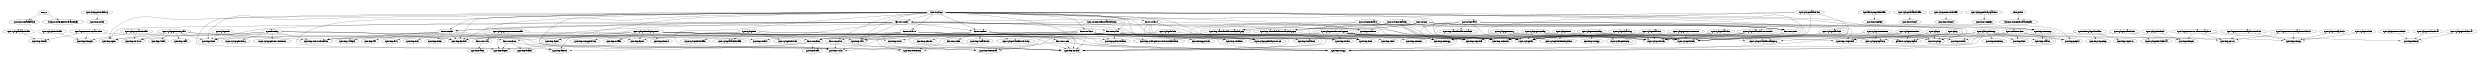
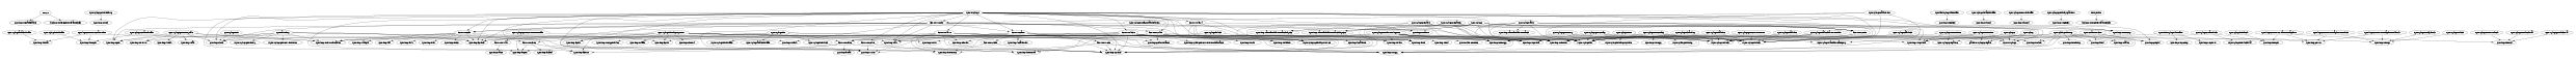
  digraph {
    n1 [label=entry0]
    n2 [label="sym.imp.__cxa_finalize"]
    n3 [label="loc.imp.__deregister_frame_info"]
    n4 [label="sym.zylog_print_debug"]
    n5 [label="sym.imp.printf"]
    n6 [label="sym.zylog_attach_buffer"]
    n7 [label="sym.imp.shmat"]
    n8 [label="sym.fini_zylog_identifier"]
    n9 [label="sym.imp.regfree"]
    n10 [label="sym.zylog_send_WTPlog2AC"]
    n11 [label="sym.imp.memcpy"]
    n12 [label="sym.imp.memset"]
    n13 [label="sym.imp.socket"]
    n14 [label="sym.imp.fprintf"]
    n15 [label="sym.imp.strcpy"]
-   n16 [label="sym.imp.connect"]
+   n16 [label="sym.socket.connect"]
    n17 [label="sym.imp.close"]
    n18 [label="sym.imp.vsnprintf"]
    n19 [label="sym.imp.snprintf"]
    n20 [label="sym.imp.strlen"]
    n21 [label="sym.imp.send"]
    n22 [label="sym.__zylog2"]
    n23 [label="rsym.zylog_init"]
    n24 [label="sym.imp.inet_ntop"]
    n25 [label="sym.imp.sprintf"]
    n26 [label="sym.imp.inet_ntoa"]
    n27 [label="rsym.zylog_dolock"]
    n28 [label="sym.imp.getpid"]
    n29 [label="sym.imp.fopen"]
    n30 [label="rsym.zylog_unlock"]
    n31 [label="sym.imp.fgets"]
    n32 [label="sym.imp.fclose"]
    n33 [label="fcn.00002cb0"]
    n34 [label="fcn.00004924"]
    n35 [label="rsym.zylog_getid_by_source"]
    n36 [label="sym.imp.memcmp"]
    n37 [label="sym.imp.open"]
    n38 [label="fcn.00002498"]
    n39 [label="fcn.000022b8"]
    n40 [label="fcn.00002ae8"]
    n41 [label="sym.imp.rename"]
    n42 [label="sym.imp.stat"]
    n43 [label="fcn.000026f8"]
    n44 [label="fcn.00004b18"]
    n45 [label="fcn.00004e30"]
    n46 [label="sym.imp.write"]
    n47 [label="sym.imp.unlink"]
    n48 [label="sym.imp.time"]
    n49 [label="sym.imp.strstr"]
    n50 [label="sym.imp.gethostname"]
    n51 [label="sym.imp.localtime"]
    n52 [label="sym.imp.strftime"]
    n53 [label="rsym.zylog_transfer_category"]
    n54 [label="fcn.000023e8"]
    n55 [label="fcn.0000168c"]
    n56 [label="sym.imp.localtime_r"]
-   n57 [label="rsym.zylog_transfer_severity"]
    n58 [label="sym.imp.__errno_location"]
    n59 [label="fcn.0000238c"]
    n60 [label="sym.imp.fputs"]
    n61 [label="sym.imp.kill"]
    n62 [label="sym.imp.fork"]
    n63 [label="sym.imp.execv"]
    n64 [label="sym.imp.exit"]
    n65 [label="sym.imp.waitpid"]
    n66 [label="fcn.0000293c"]
    n67 [label="sym.imp.ctime_r"]
    n68 [label="sym.imp.zykit_get_current_model_name"]
-   n69 [label="sym.memcpy.strchr"]
+   n69 [label="sym.imp.strchr"]
    n70 [label="sym.imp.fscanf"]
    n71 [label="sym.imp.fread"]
    n72 [label="sym.zylog_mail_dec"]
    n73 [label="sym.zylog_get_entry_file"]
    n74 [label="sym.imp.strerror"]
    n75 [label="sym.imp.lseek"]
    n76 [label="sym.imp.read"]
    n77 [label="sym.zylog_create_buffer"]
    n78 [label="sym.imp.shmget"]
    n79 [label="sym.zylog_clear_log"]
    n80 [label="sym.log_counter_semaphore_dolock"]
    n81 [label="sym.imp.semop"]
    n82 [label="sym.imp.perror"]
    n83 [label="sym.zylog_mail_clear_event_bit"]
    n84 [label="sym.zylog_get_config"]
    n85 [label="sym.log_counter_create_semaphore"]
    n86 [label="sym.imp.semget"]
    n87 [label="sym.imp.semctl"]
    n88 [label="sym.zylog_valist"]
    n89 [label="fcn.00002890"]
    n90 [label="sym.imp.uam_find_first_match"]
    n91 [label="rsym.__zylog2"]
    n92 [label="sym.zylog_extension"]
    n93 [label="pattern.zylog_prepare"]
    n94 [label="sym.create_socket"]
    n95 [label="sym.imp.bind"]
    n96 [label="sym.imp.malloc"]
    n97 [label="sym.save_log"]
    n98 [label="rsym.zylog_get_current_num"]
    n99 [label="rsym.zylog_get_entry"]
    n100 [label="sym.zylog_create_lock"]
    n101 [label="rsym.zylog_set_lock_val"]
    n102 [label="sym.zylog6"]
    n103 [label="rsym.zylog_prepare6"]
    n104 [label="sym.zyklog_nl_msg"]
    n105 [label="sym.imp.sendmsg"]
    n106 [label="sym.zylog_init_buffer"]
    n107 [label="sym.zylog_detach_buffer"]
    n108 [label="sym.imp.shmdt"]
    n109 [label="sym.zylog_mail_inc"]
    n110 [label="sym.zylog_get_entry"]
    n111 [label="sym.zylog_remove_lock"]
    n112 [label="sym.zylog_prepare"]
    n113 [label="sym.imp.uam_find_first_match_by_ip"]
    n114 [label="sym.zylog_call_lock"]
    n115 [label="sym.zylog_remove_buffer"]
    n116 [label="sym.imp.shmctl"]
    n117 [label="sym.zylog_init_lock"]
    n118 [label="sym.zylog_reset"]
-   n119 [label="rsym.zylog_init_time_system"]
+   n119 [label="rsym.zylog_init_log_system"]
    n120 [label="sym.zylog_set_lock_val"]
    n121 [label="sym.zylog_set_config"]
    n122 [label="rsym.zyklog_nl_msg"]
    n123 [label="sym.imp.strncpy"]
    n124 [label="sym.zylog_extension6"]
    n125 [label="sym.zylog_notify_lock"]
    n126 [label="sym.zylog_exit"]
    n127 [label="sym.log_counter_create_shm"]
    n128 [label="sym.zylog_getid_by_pattern"]
    n129 [label="sym.imp.regexec"]
    n130 [label="sym.zylog_get_lock_val"]
    n131 [label="sym.zylog_mail_event"]
    n132 [label="sym.zylog2"]
    n133 [label="sym.imp.uam_find_first_match_by_ip6"]
    n134 [label="sym.zylog_get_current_num_file"]
    n135 [label="fcn.000070a0"]
    n136 [label="sym.imp.raise"]
    n137 [label="sym.zylog_notify_mail_delivery"]
    n138 [label="sym.log_counter_semaphore_unlock"]
    n139 [label="sym.init_zylog_identifier"]
    n140 [label="sym.imp.regcomp"]
    n141 [label="sym.imp.regerror"]
    n142 [label="sym.zylog_init"]
    n143 [label="rsym.zylog_init_lock"]
    n144 [label="rsym.zylog_init_buffer"]
    n145 [label="rsym.zylog_attach_buffer"]
    n146 [label="sym.zylog_dolock"]
    n147 [label="sym.zylog"]
    n148 [label="sym.zylog_unlock"]
    n149 [label="sym.zylog_prepare6"]
    n150 [label="sym.zylog_get_current_num"]
    n151 [label="sym.zylog_init_log_system"]
    n152 [label="sym.imp.__ctype_b_loc"]
    n153 [label="sym.imp.mkfifo"]
    n154 [label="sym.imp.chmod"]
    n155 [label="entry.init0"]
    n156 [label="loc.imp.__register_frame_info"]
    n1 -> n2
    n1 -> n3
    n4 -> n5
    n6 -> n7
    n8 -> n9
    n10 -> n11
    n10 -> n12
    n10 -> n13
    n10 -> n14
    n10 -> n15
    n10 -> n16
    n10 -> n17
    n10 -> n18
    n10 -> n19
    n10 -> n20
    n10 -> n21
    n22 -> n11
    n22 -> n14
    n22 -> n17
    n22 -> n20
    n22 -> n23
    n22 -> n24
    n22 -> n25
    n22 -> n26
    n22 -> n27
    n22 -> n28
    n22 -> n29
    n22 -> n30
    n22 -> n31
    n22 -> n32
    n22 -> n33
    n22 -> n34
    n22 -> n35
    n22 -> n36
    n22 -> n37
    n22 -> n38
    n22 -> n39
    n22 -> n40
    n22 -> n41
    n22 -> n42
    n22 -> n43
    n22 -> n44
    n22 -> n45
    n22 -> n46
    n33 -> n14
    n33 -> n17
    n33 -> n25
    n33 -> n36
    n33 -> n37
    n33 -> n38
    n33 -> n40
    n33 -> n41
    n33 -> n42
    n33 -> n43
    n33 -> n46
    n33 -> n47
    n34 -> n11
    n34 -> n20
    n34 -> n25
    n34 -> n35
    n34 -> n36
    n38 -> n25
    n38 -> n46
    n38 -> n48
    n38 -> n49
    n38 -> n50
    n38 -> n51
    n38 -> n52
    n39 -> n25
    n39 -> n46
    n40 -> n25
    n40 -> n42
    n40 -> n46
    n40 -> n52
    n40 -> n53
    n40 -> n54
    n40 -> n55
    n40 -> n56
-   n40 -> n57
    n43 -> n14
    n43 -> n58
    n43 -> n59
    n43 -> n60
    n43 -> n61
    n43 -> n62
    n43 -> n63
    n43 -> n64
    n43 -> n65
    n44 -> n15
    n44 -> n24
    n44 -> n25
    n44 -> n26
    n44 -> n35
    n44 -> n42
    n44 -> n50
    n44 -> n66
-   n44 -> n39
+   n44 -> n67
    n45 -> n15
    n45 -> n24
    n45 -> n25
    n45 -> n26
    n45 -> n35
    n45 -> n42
    n45 -> n50
    n45 -> n66
    n45 -> n67
    n45 -> n68
    n45 -> n69
    n54 -> n24
    n54 -> n25
    n55 -> n15
    n55 -> n25
    n55 -> n26
    n59 -> n29
    n59 -> n32
    n59 -> n70
    n66 -> n25
    n66 -> n29
    n66 -> n32
    n66 -> n71
    n72 -> n23
    n72 -> n27
    n72 -> n30
    n73 -> n14
    n73 -> n17
    n73 -> n37
    n73 -> n58
    n73 -> n74
    n73 -> n75
    n73 -> n76
-   n77 -> n74
+   n77 -> n58
    n77 -> n78
    n79 -> n12
    n79 -> n23
    n79 -> n27
    n79 -> n30
    n80 -> n81
    n80 -> n82
    n83 -> n23
    n83 -> n27
    n83 -> n30
    n84 -> n11
    n84 -> n23
    n84 -> n27
    n84 -> n30
    n85 -> n82
    n85 -> n86
    n85 -> n87
    n88 -> n12
    n88 -> n18
    n88 -> n19
    n88 -> n23
    n88 -> n48
    n88 -> n89
    n88 -> n90
    n88 -> n91
    n89 -> n27
    n89 -> n30
    n92 -> n18
    n92 -> n19
    n92 -> n91
    n92 -> n93
    n94 -> n12
    n94 -> n13
    n94 -> n15
    n94 -> n28
    n94 -> n95
-   n36 -> n96
+   n94 -> n96
    n97 -> n14
    n97 -> n17
    n97 -> n37
    n97 -> n46
    n97 -> n47
    n97 -> n58
    n97 -> n74
    n97 -> n98
    n97 -> n99
    n100 -> n58
    n100 -> n86
    n100 -> n101
    n102 -> n18
    n102 -> n91
    n102 -> n103
    n104 -> n12
    n104 -> n13
    n104 -> n15
    n104 -> n25
    n104 -> n28
    n104 -> n53
    n104 -> n95
    n104 -> n96
    n104 -> n105
    n106 -> n78
    n107 -> n108
    n109 -> n23
    n109 -> n27
    n109 -> n30
    n110 -> n11
    n110 -> n23
    n110 -> n27
    n110 -> n30
    n111 -> n87
    n112 -> n12
    n112 -> n19
    n112 -> n23
    n112 -> n48
    n112 -> n89
    n112 -> n113
    n114 -> n27
    n115 -> n116
    n117 -> n86
    n118 -> n12
    n118 -> n23
    n118 -> n27
    n118 -> n30
    n118 -> n119
    n120 -> n87
    n121 -> n11
    n121 -> n15
    n121 -> n23
    n121 -> n27
    n121 -> n30
    n121 -> n122
    n121 -> n123
    n124 -> n18
    n124 -> n19
    n124 -> n91
    n124 -> n103
    n125 -> n81
    n126 -> n17
    n127 -> n7
    n127 -> n78
    n127 -> n82
    n128 -> n129
    n130 -> n87
    n131 -> n23
    n131 -> n27
    n131 -> n30
    n131 -> n33
    n132 -> n15
    n132 -> n23
    n132 -> n48
    n132 -> n89
    n132 -> n91
    n132 -> n113
    n132 -> n133
    n134 -> n42
    n134 -> n135
    n135 -> n136
    n137 -> n23
    n137 -> n43
    n138 -> n81
    n138 -> n82
    n139 -> n14
    n139 -> n140
    n139 -> n141
    n142 -> n12
    n142 -> n15
    n142 -> n59
    n142 -> n60
    n142 -> n66
    n142 -> n143
    n142 -> n144
    n142 -> n145
    n146 -> n58
    n146 -> n81
    n147 -> n18
    n147 -> n91
    n147 -> n93
    n148 -> n81
    n149 -> n12
    n149 -> n19
    n149 -> n23
    n149 -> n48
    n149 -> n89
    n149 -> n133
    n150 -> n23
    n150 -> n27
    n150 -> n30
    n151 -> n11
    n151 -> n12
    n151 -> n15
    n151 -> n19
    n151 -> n29
    n151 -> n31
    n151 -> n32
    n151 -> n49
    n151 -> n60
    n151 -> n152
    n151 -> n153
    n151 -> n154
    n155 -> n156
  }
